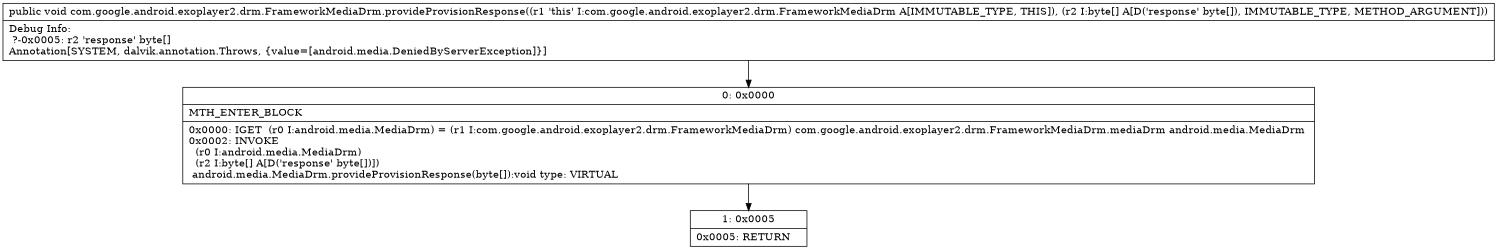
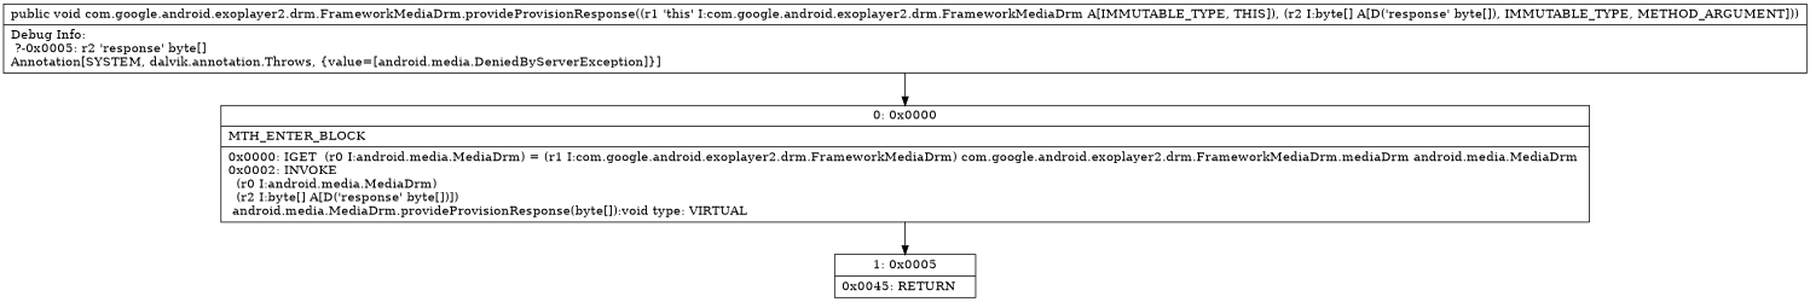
  digraph {
    node [shape=record]
    n1 [label="{0\:\ 0x0000|MTH_ENTER_BLOCK\l|0x0000: IGET  (r0 I:android.media.MediaDrm) = (r1 I:com.google.android.exoplayer2.drm.FrameworkMediaDrm) com.google.android.exoplayer2.drm.FrameworkMediaDrm.mediaDrm android.media.MediaDrm \l0x0002: INVOKE  \l  (r0 I:android.media.MediaDrm)\l  (r2 I:byte[] A[D('response' byte[])])\l android.media.MediaDrm.provideProvisionResponse(byte[]):void type: VIRTUAL \l}"]
-   n2 [label="{1\:\ 0x0005|0x0005: RETURN   \l}"]
+   n2 [label="{1\:\ 0x0005|0x0045: RETURN   \l}"]
    n3 [label="{public void com.google.android.exoplayer2.drm.FrameworkMediaDrm.provideProvisionResponse((r1 'this' I:com.google.android.exoplayer2.drm.FrameworkMediaDrm A[IMMUTABLE_TYPE, THIS]), (r2 I:byte[] A[D('response' byte[]), IMMUTABLE_TYPE, METHOD_ARGUMENT]))  | Debug Info:\l  ?\-0x0005: r2 'response' byte[]\lAnnotation[SYSTEM, dalvik.annotation.Throws, \{value=[android.media.DeniedByServerException]\}]\l}"]
    n1 -> n2
    n3 -> n1
  }
